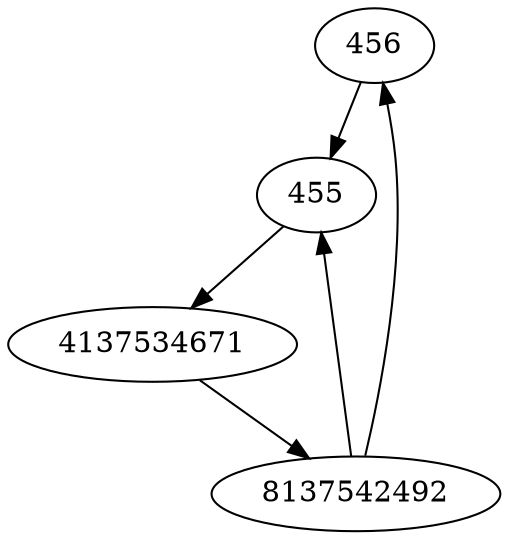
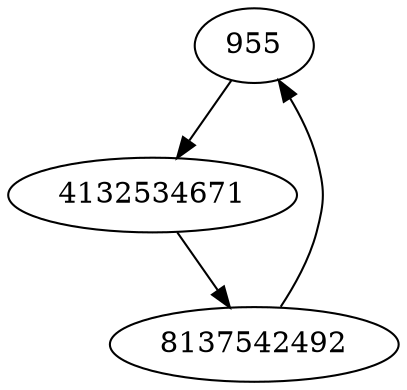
  strict digraph {
-   456
-   455
-   4137534671
+   455 [label=955]
+   4137534671 [label=4132534671]
    n4 [label=8137542492]
-   456 -> 455
    455 -> 4137534671
    4137534671 -> n4
-   n4 -> 456
    n4 -> 455
  }
